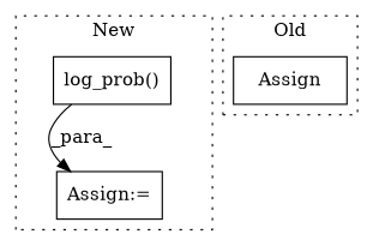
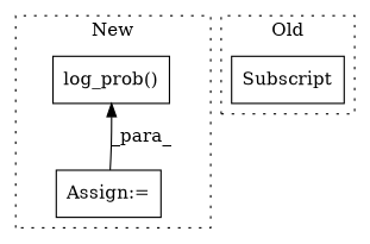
  digraph {
    node [shape=box]
    n1 [a=75 l="33,1" label="log_prob()" s="6821,6855"]
    n2 [a=68 l=3 label="Assign:=" s=6818]
-   n3 [a=63 l="32,0" label=Assign s="6249,0"]
+   n3 [a=63 l="32,0" label=Subscript s="6249,0"]
    subgraph cluster_1 {
      label=New
      style=dotted
      n1
      n2
    }
    subgraph cluster_2 {
      label=Old
      style=dotted
      n3
    }
-   n1 -> n2 [label=_para_]
+   n2 -> n1 [label=_para_]
  }
